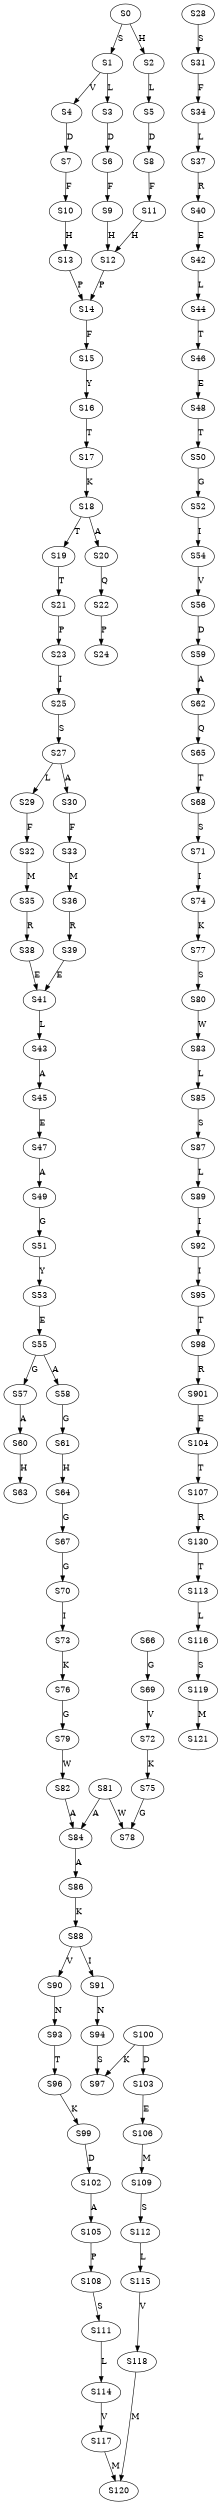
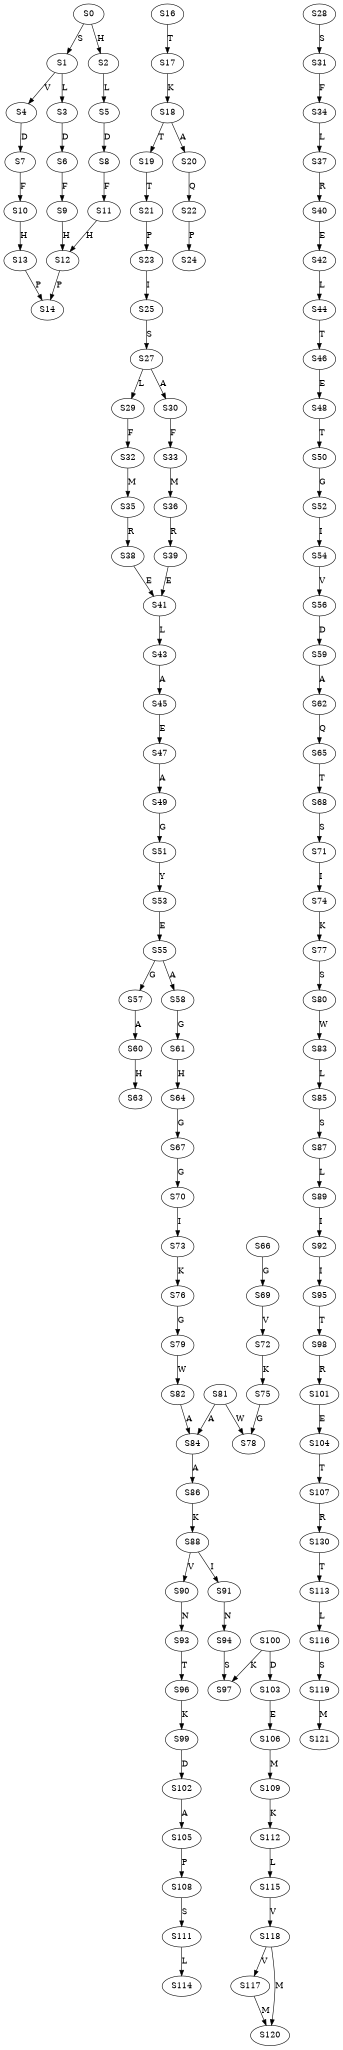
  strict digraph {
    S0
    S1
    S2
    S3
    S4
    S5
    S6
    S7
    S8
    S9
    S10
    S11
    S12
    S13
    S14
-   S15
    S16
    S17
    S18
    S19
    S20
    S21
    S22
    S23
    S24
    S25
    S27
    S29
    S30
    S28
    S31
    S32
    S33
    S34
    S35
    S36
    S37
    S38
    S39
    S40
    S41
    S42
    S43
    S44
    S45
    S46
    S47
    S48
    S49
    S50
    S51
    S52
    S53
    S54
    S55
    S56
    S57
    S58
    S59
    S60
    S61
    S62
    S63
    S64
    S65
    S67
    S68
    S66
    S69
    S70
    S71
    S72
    S73
    S74
    S75
    S76
    S77
    S78
    S79
    S80
    S82
    S83
    S81
    S84
    S85
    S86
    S87
    S88
    S89
    S90
    S91
    S92
    S93
    S94
    S95
    S96
    S97
    S98
    S99
-   S101 [label=S901]
+   S101
    S102
    S100
    S103
    S104
    S105
    S106
    S107
    S108
    S109
    n110 [label=S130]
    S111
    S112
    S113
    S114
    S115
    S116
    S117
    S118
    S119
    S120
    S121
    S0 -> S1 [label=S]
    S0 -> S2 [label=H]
    S1 -> S3 [label=L]
    S1 -> S4 [label=V]
    S2 -> S5 [label=L]
    S3 -> S6 [label=D]
    S4 -> S7 [label=D]
    S5 -> S8 [label=D]
    S6 -> S9 [label=F]
    S7 -> S10 [label=F]
    S8 -> S11 [label=F]
    S9 -> S12 [label=H]
    S10 -> S13 [label=H]
    S11 -> S12 [label=H]
    S12 -> S14 [label=P]
    S13 -> S14 [label=P]
-   S14 -> S15 [label=F]
-   S15 -> S16 [label=Y]
    S16 -> S17 [label=T]
    S17 -> S18 [label=K]
    S18 -> S19 [label=T]
    S18 -> S20 [label=A]
    S19 -> S21 [label=T]
    S20 -> S22 [label=Q]
    S21 -> S23 [label=P]
    S22 -> S24 [label=P]
    S23 -> S25 [label=I]
    S25 -> S27 [label=S]
    S27 -> S29 [label=L]
    S27 -> S30 [label=A]
    S29 -> S32 [label=F]
    S30 -> S33 [label=F]
    S28 -> S31 [label=S]
    S31 -> S34 [label=F]
    S32 -> S35 [label=M]
    S33 -> S36 [label=M]
    S34 -> S37 [label=L]
    S35 -> S38 [label=R]
    S36 -> S39 [label=R]
    S37 -> S40 [label=R]
    S38 -> S41 [label=E]
    S39 -> S41 [label=E]
    S40 -> S42 [label=E]
    S41 -> S43 [label=L]
    S42 -> S44 [label=L]
    S43 -> S45 [label=A]
    S44 -> S46 [label=T]
    S45 -> S47 [label=E]
    S46 -> S48 [label=E]
    S47 -> S49 [label=A]
    S48 -> S50 [label=T]
    S49 -> S51 [label=G]
    S50 -> S52 [label=G]
    S51 -> S53 [label=Y]
    S52 -> S54 [label=I]
    S53 -> S55 [label=E]
    S54 -> S56 [label=V]
    S55 -> S57 [label=G]
    S55 -> S58 [label=A]
    S56 -> S59 [label=D]
    S57 -> S60 [label=A]
    S58 -> S61 [label=G]
    S59 -> S62 [label=A]
    S60 -> S63 [label=H]
    S61 -> S64 [label=H]
    S62 -> S65 [label=Q]
    S64 -> S67 [label=G]
    S65 -> S68 [label=T]
    S67 -> S70 [label=G]
    S68 -> S71 [label=S]
    S66 -> S69 [label=G]
    S69 -> S72 [label=V]
    S70 -> S73 [label=I]
    S71 -> S74 [label=I]
    S72 -> S75 [label=K]
    S73 -> S76 [label=K]
    S74 -> S77 [label=K]
    S75 -> S78 [label=G]
    S76 -> S79 [label=G]
    S77 -> S80 [label=S]
    S79 -> S82 [label=W]
    S80 -> S83 [label=W]
    S82 -> S84 [label=A]
    S83 -> S85 [label=L]
    S81 -> S78 [label=W]
    S81 -> S84 [label=A]
    S84 -> S86 [label=A]
    S85 -> S87 [label=S]
    S86 -> S88 [label=K]
    S87 -> S89 [label=L]
    S88 -> S90 [label=V]
    S88 -> S91 [label=I]
    S89 -> S92 [label=I]
    S90 -> S93 [label=N]
    S91 -> S94 [label=N]
    S92 -> S95 [label=I]
    S93 -> S96 [label=T]
    S94 -> S97 [label=S]
    S95 -> S98 [label=T]
    S96 -> S99 [label=K]
    S98 -> S101 [label=R]
    S99 -> S102 [label=D]
    S101 -> S104 [label=E]
    S102 -> S105 [label=A]
    S100 -> S97 [label=K]
    S100 -> S103 [label=D]
    S103 -> S106 [label=E]
    S104 -> S107 [label=T]
    S105 -> S108 [label=P]
    S106 -> S109 [label=M]
    S107 -> n110 [label=R]
    S108 -> S111 [label=S]
-   S109 -> S112 [label=S]
+   S109 -> S112 [label=K]
    n110 -> S113 [label=T]
    S111 -> S114 [label=L]
    S112 -> S115 [label=L]
    S113 -> S116 [label=L]
-   S114 -> S117 [label=V]
+   S118 -> S117 [label=V]
    S115 -> S118 [label=V]
    S116 -> S119 [label=S]
    S117 -> S120 [label=M]
    S118 -> S120 [label=M]
    S119 -> S121 [label=M]
  }
